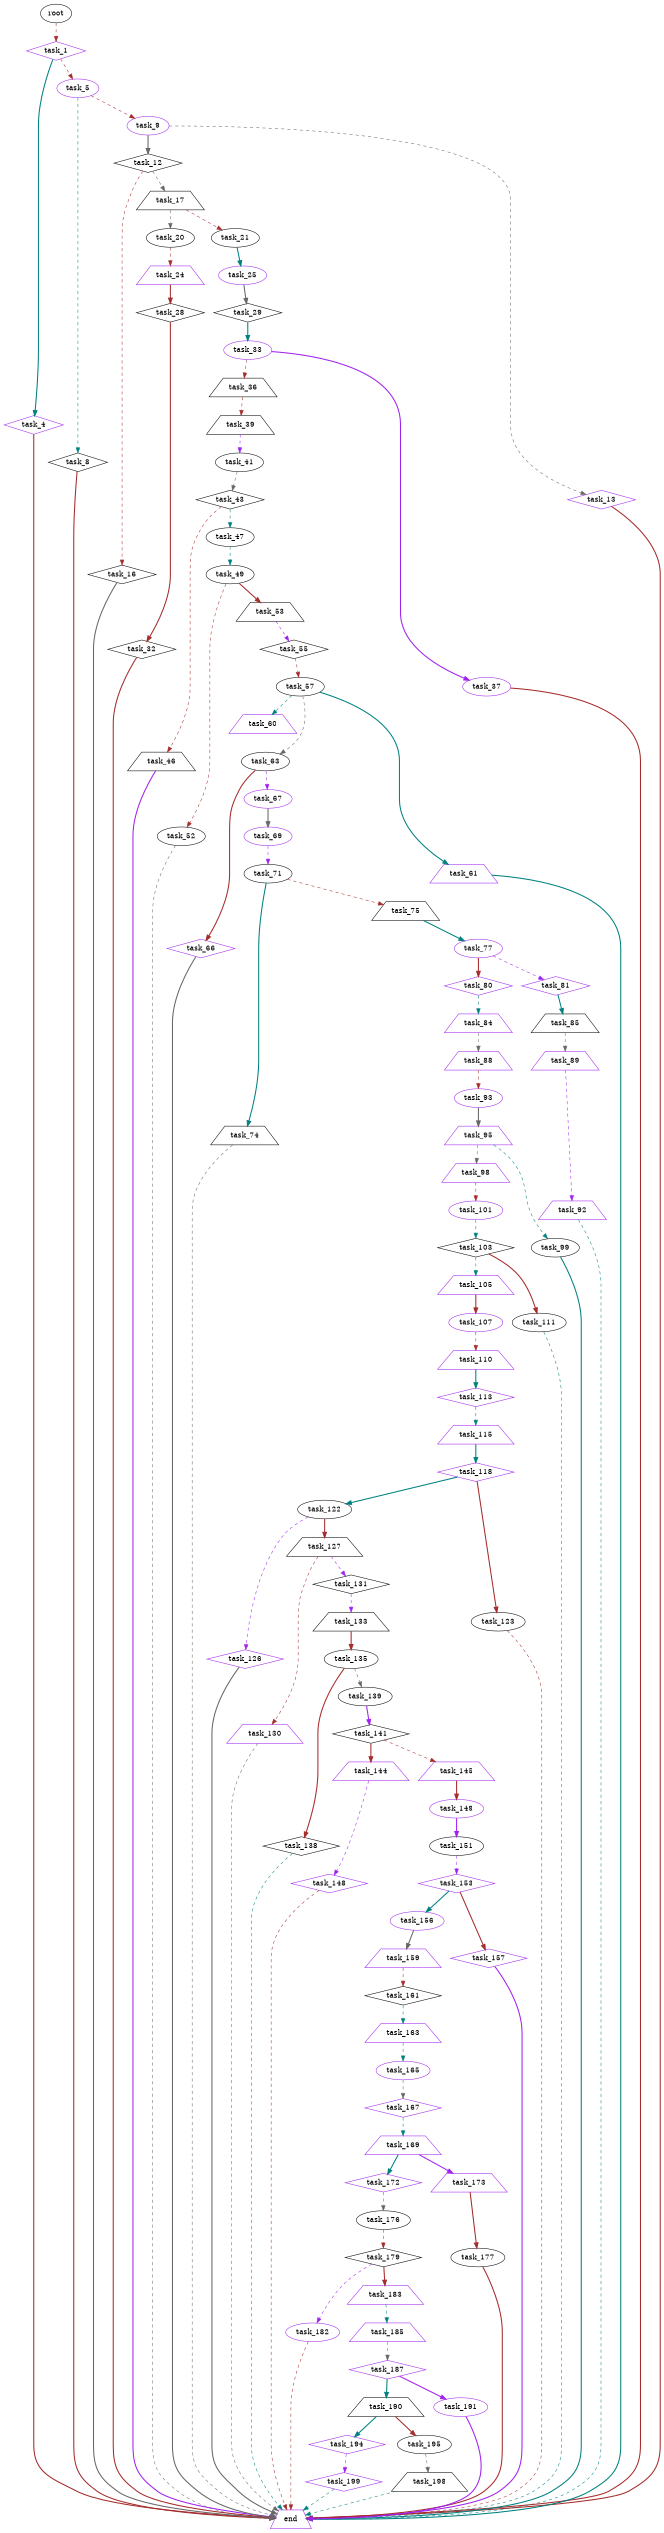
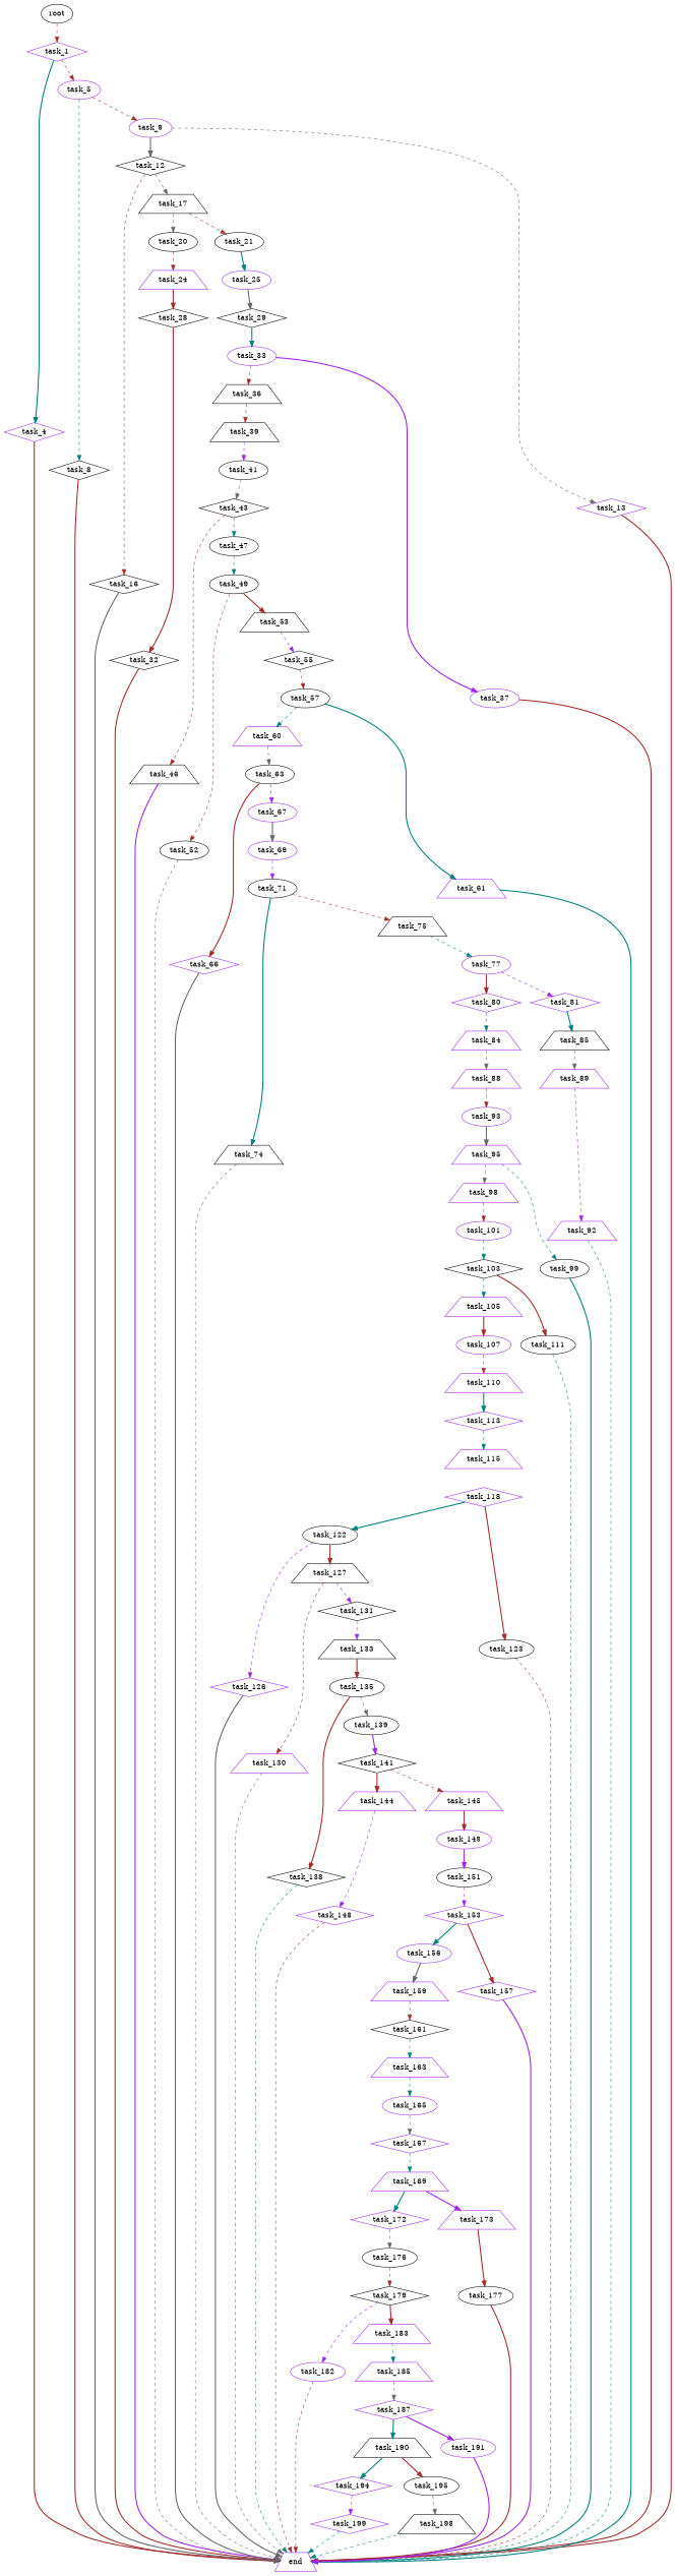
  digraph {
    node [color=purple shape=ellipse]
    edge [color=brown style=dashed]
    root [color=black]
    task_1 [shape=diamond]
    task_4 [shape=diamond]
    task_5
    end [shape=trapezium]
    task_8 [color=black shape=diamond]
    task_9
    task_12 [color=black shape=diamond]
    task_13 [shape=diamond]
    task_16 [color=black shape=diamond]
    task_17 [color=black shape=trapezium]
    task_20 [color=black]
    task_21 [color=black]
    task_24 [shape=trapezium]
    task_25
    task_28 [color=black shape=diamond]
    task_29 [color=black shape=diamond]
    task_32 [color=black shape=diamond]
    task_33
    task_36 [color=black shape=trapezium]
    task_37
    task_39 [color=black shape=trapezium]
    task_41 [color=black]
    task_43 [color=black shape=diamond]
    task_46 [color=black shape=trapezium]
    task_47 [color=black]
    task_49 [color=black]
    task_52 [color=black]
    task_53 [color=black shape=trapezium]
    task_55 [color=black shape=diamond]
    task_57 [color=black]
    task_60 [shape=trapezium]
    task_61 [shape=trapezium]
    task_63 [color=black]
    task_66 [shape=diamond]
    task_67
    task_69
    task_71 [color=black]
    task_74 [color=black shape=trapezium]
    task_75 [color=black shape=trapezium]
    task_77
    task_80 [shape=diamond]
    task_81 [shape=diamond]
    task_84 [shape=trapezium]
    task_85 [color=black shape=trapezium]
    task_88 [shape=trapezium]
    task_89 [shape=trapezium]
    task_93
    task_92 [shape=trapezium]
    task_95 [shape=trapezium]
    task_98 [shape=trapezium]
    task_99 [color=black]
    task_101
    task_103 [color=black shape=diamond]
    task_105 [shape=trapezium]
    task_111 [color=black]
    task_107
    task_110 [shape=trapezium]
    task_113 [shape=diamond]
    task_115 [shape=trapezium]
    task_118 [shape=diamond]
    task_122 [color=black]
    task_123 [color=black]
    task_126 [shape=diamond]
    task_127 [color=black shape=trapezium]
    task_130 [shape=trapezium]
    task_131 [color=black shape=diamond]
    task_133 [color=black shape=trapezium]
    task_135 [color=black]
    task_138 [color=black shape=diamond]
    task_139 [color=black]
    task_141 [color=black shape=diamond]
    task_144 [shape=trapezium]
    task_145 [shape=trapezium]
    task_148 [shape=diamond]
    task_149
    task_151 [color=black]
    task_153 [shape=diamond]
    task_156
    task_157 [shape=diamond]
    task_159 [shape=trapezium]
    task_161 [color=black shape=diamond]
    task_163 [shape=trapezium]
    task_165
    task_167 [shape=diamond]
    task_169 [shape=trapezium]
    task_172 [shape=diamond]
    task_173 [shape=trapezium]
    task_176 [color=black]
    task_177 [color=black]
    task_179 [color=black shape=diamond]
    task_182
    task_183 [shape=trapezium]
    task_185 [shape=trapezium]
    task_187 [shape=diamond]
    task_190 [color=black shape=trapezium]
    task_191
    task_194 [shape=diamond]
    task_195 [color=black]
    task_199 [shape=diamond]
    task_198 [color=black shape=trapezium]
    root -> task_1
    task_1 -> task_4 [color=teal style=bold]
    task_1 -> task_5
    task_4 -> end [style=bold]
    task_5 -> task_8 [color=teal]
    task_5 -> task_9
    task_8 -> end [style=bold]
    task_9 -> task_12 [color=gray40 style=bold]
    task_9 -> task_13 [color=gray40]
    task_12 -> task_16
    task_12 -> task_17 [color=gray40]
    task_13 -> end [style=bold]
    task_16 -> end [color=gray40 style=bold]
    task_17 -> task_20 [color=gray40]
    task_17 -> task_21
    task_20 -> task_24
    task_21 -> task_25 [color=teal style=bold]
    task_24 -> task_28 [style=bold]
    task_25 -> task_29 [color=gray40 style=bold]
    task_28 -> task_32 [style=bold]
    task_29 -> task_33 [color=teal style=bold]
    task_32 -> end [style=bold]
    task_33 -> task_36
    task_33 -> task_37 [color=purple style=bold]
    task_36 -> task_39
    task_37 -> end [style=bold]
    task_39 -> task_41 [color=purple]
    task_41 -> task_43 [color=gray40]
    task_43 -> task_46
    task_43 -> task_47 [color=teal]
    task_46 -> end [color=purple style=bold]
    task_47 -> task_49 [color=teal]
    task_49 -> task_52
    task_49 -> task_53 [style=bold]
    task_52 -> end [color=gray40]
    task_53 -> task_55 [color=purple]
    task_55 -> task_57
    task_57 -> task_60 [color=teal]
    task_57 -> task_61 [color=teal style=bold]
-   task_57 -> task_63 [color=gray40]
+   task_60 -> task_63 [color=gray40]
    task_61 -> end [color=teal style=bold]
    task_63 -> task_66 [style=bold]
    task_63 -> task_67 [color=purple]
    task_66 -> end [color=gray40 style=bold]
    task_67 -> task_69 [color=gray40 style=bold]
    task_69 -> task_71 [color=purple]
    task_71 -> task_74 [color=teal style=bold]
    task_71 -> task_75
    task_74 -> end [color=gray40]
-   task_75 -> task_77 [color=teal style=bold]
+   task_75 -> task_77 [color=teal]
    task_77 -> task_80 [style=bold]
    task_77 -> task_81 [color=purple]
    task_80 -> task_84 [color=teal]
    task_81 -> task_85 [color=teal style=bold]
    task_84 -> task_88 [color=gray40]
    task_85 -> task_89 [color=gray40]
    task_88 -> task_93
    task_89 -> task_92 [color=purple]
    task_93 -> task_95 [color=gray40 style=bold]
    task_92 -> end [color=teal]
    task_95 -> task_98 [color=gray40]
    task_95 -> task_99 [color=teal]
    task_98 -> task_101
    task_99 -> end [color=teal style=bold]
    task_101 -> task_103 [color=teal]
    task_103 -> task_105 [color=teal]
    task_103 -> task_111 [style=bold]
    task_105 -> task_107 [style=bold]
    task_111 -> end [color=teal]
    task_107 -> task_110
    task_110 -> task_113 [color=teal style=bold]
    task_113 -> task_115 [color=teal]
-   task_115 -> task_118 [color=teal style=bold]
    task_118 -> task_122 [color=teal style=bold]
    task_118 -> task_123 [style=bold]
    task_122 -> task_126 [color=purple]
    task_122 -> task_127 [style=bold]
    task_123 -> end
    task_126 -> end [color=gray40 style=bold]
    task_127 -> task_130
    task_127 -> task_131 [color=purple]
    task_130 -> end [color=gray40]
    task_131 -> task_133 [color=purple]
    task_133 -> task_135 [style=bold]
    task_135 -> task_138 [style=bold]
    task_135 -> task_139 [color=gray40]
    task_138 -> end [color=teal]
    task_139 -> task_141 [color=purple style=bold]
    task_141 -> task_144 [style=bold]
    task_141 -> task_145
    task_144 -> task_148 [color=purple]
    task_145 -> task_149 [style=bold]
    task_148 -> end
    task_149 -> task_151 [color=purple style=bold]
    task_151 -> task_153 [color=purple]
    task_153 -> task_156 [color=teal style=bold]
    task_153 -> task_157 [style=bold]
    task_156 -> task_159 [color=gray40 style=bold]
    task_157 -> end [color=purple style=bold]
    task_159 -> task_161
    task_161 -> task_163 [color=teal]
    task_163 -> task_165 [color=teal]
    task_165 -> task_167 [color=gray40]
    task_167 -> task_169 [color=teal]
    task_169 -> task_172 [color=teal style=bold]
    task_169 -> task_173 [color=purple style=bold]
    task_172 -> task_176 [color=gray40]
    task_173 -> task_177 [style=bold]
    task_176 -> task_179
    task_177 -> end [style=bold]
    task_179 -> task_182 [color=purple]
    task_179 -> task_183 [style=bold]
    task_182 -> end
    task_183 -> task_185 [color=teal]
    task_185 -> task_187 [color=gray40]
    task_187 -> task_190 [color=teal style=bold]
    task_187 -> task_191 [color=purple style=bold]
    task_190 -> task_194 [color=teal style=bold]
    task_190 -> task_195 [style=bold]
    task_191 -> end [color=purple style=bold]
    task_194 -> task_199 [color=purple]
    task_195 -> task_198 [color=gray40]
    task_199 -> end [color=teal]
    task_198 -> end [color=teal]
  }
